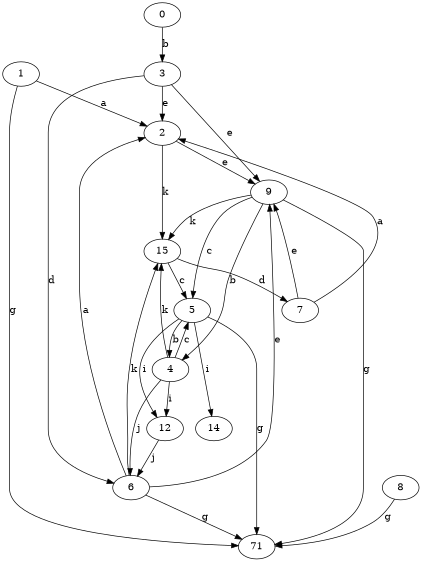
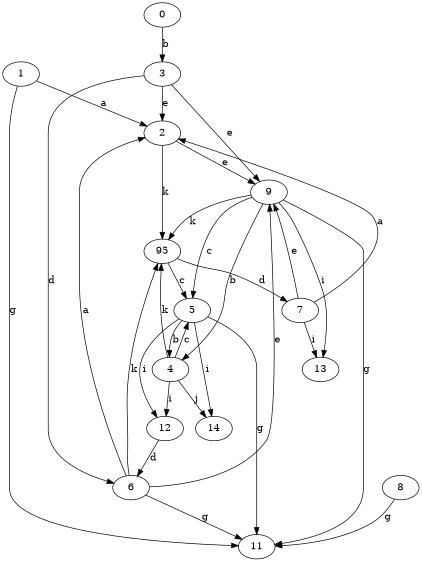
  strict digraph {
    1
    2
-   11 [label=71]
+   11
    9
-   15
+   15 [label=95]
    4
    5
    12
    14
+   13
    7
    3
    6
    0
    8
    1 -> 2 [label=a]
    1 -> 11 [label=g]
    2 -> 9 [label=e]
    2 -> 15 [label=k]
    9 -> 11 [label=g]
    9 -> 15 [label=k]
    9 -> 4 [label=b]
    9 -> 5 [label=c]
+   9 -> 13 [label=i]
    15 -> 5 [label=c]
    15 -> 7 [label=d]
    4 -> 15 [label=k]
    4 -> 5 [label=c]
    4 -> 12 [label=i]
-   4 -> 6 [label=j]
+   4 -> 14 [label=j]
    5 -> 11 [label=g]
    5 -> 4 [label=b]
    5 -> 12 [label=i]
    5 -> 14 [label=i]
-   12 -> 6 [label=j]
+   12 -> 6 [label=d]
    7 -> 2 [label=a]
    7 -> 9 [label=e]
+   7 -> 13 [label=i]
    3 -> 2 [label=e]
    3 -> 9 [label=e]
    3 -> 6 [label=d]
    6 -> 2 [label=a]
    6 -> 11 [label=g]
    6 -> 9 [label=e]
    6 -> 15 [label=k]
    0 -> 3 [label=b]
    8 -> 11 [label=g]
  }
